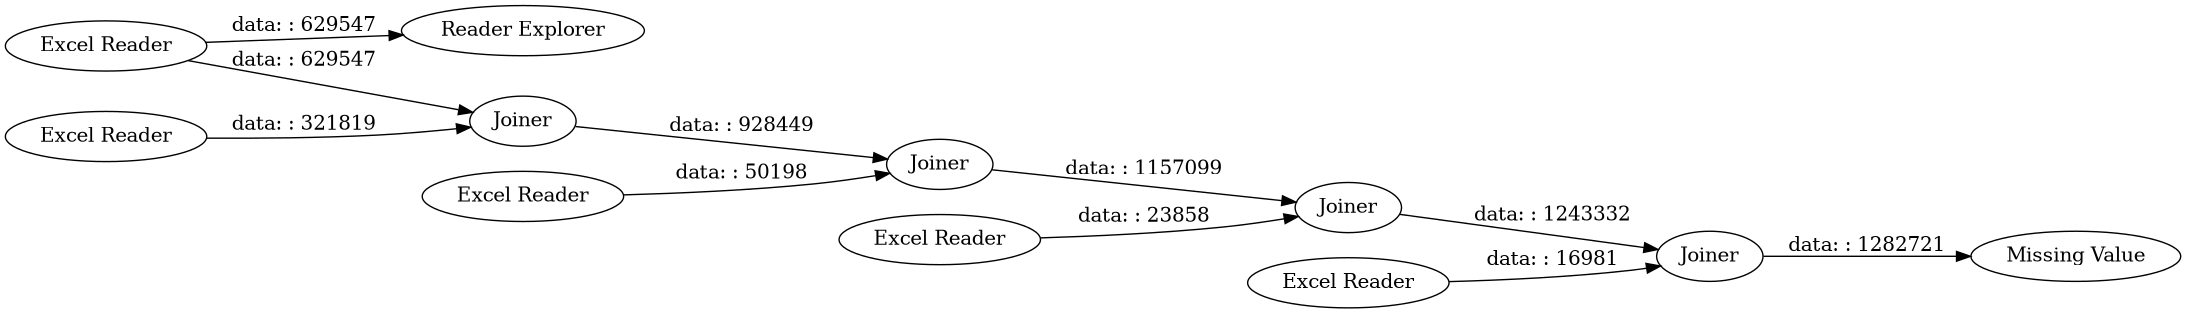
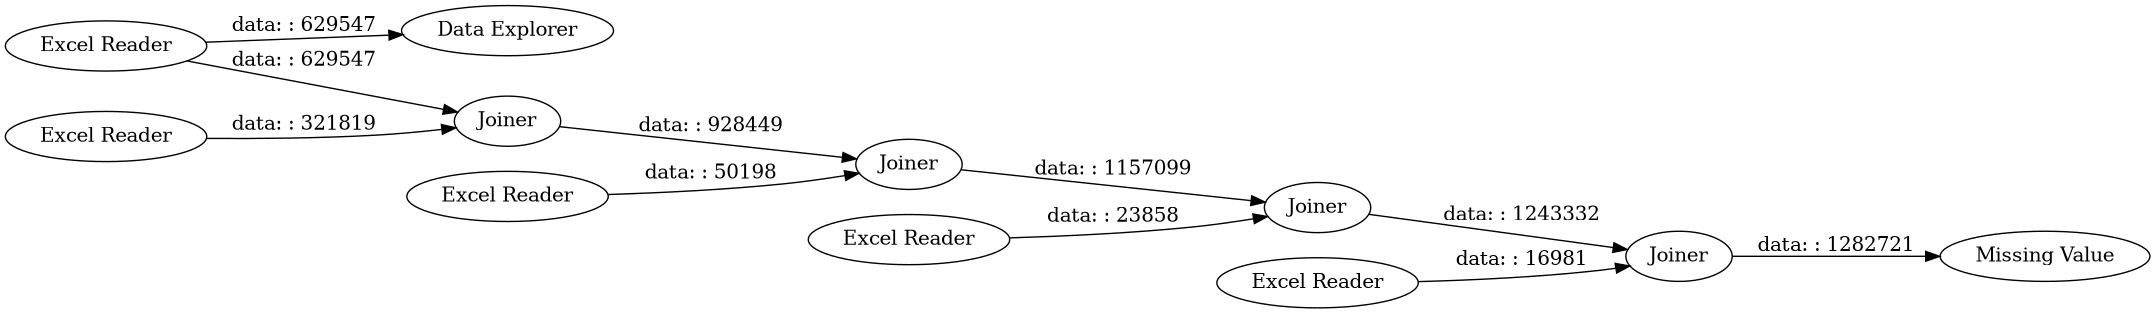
  digraph {
    rankdir=LR
    n1 [label=Joiner]
    n2 [label="Missing Value"]
    n3 [label="Excel Reader"]
-   n4 [label="Reader Explorer"]
+   n4 [label="Data Explorer"]
    n5 [label=Joiner]
    n6 [label=Joiner]
    n7 [label="Excel Reader"]
    n8 [label=Joiner]
    n9 [label="Excel Reader"]
    n10 [label="Excel Reader"]
    n11 [label="Excel Reader"]
    n1 -> n2 [label="data: : 1282721"]
    n3 -> n4 [label="data: : 629547"]
    n3 -> n5 [label="data: : 629547"]
    n5 -> n6 [label="data: : 928449"]
    n6 -> n8 [label="data: : 1157099"]
    n7 -> n8 [label="data: : 23858"]
    n8 -> n1 [label="data: : 1243332"]
    n9 -> n1 [label="data: : 16981"]
    n10 -> n5 [label="data: : 321819"]
    n11 -> n6 [label="data: : 50198"]
  }
